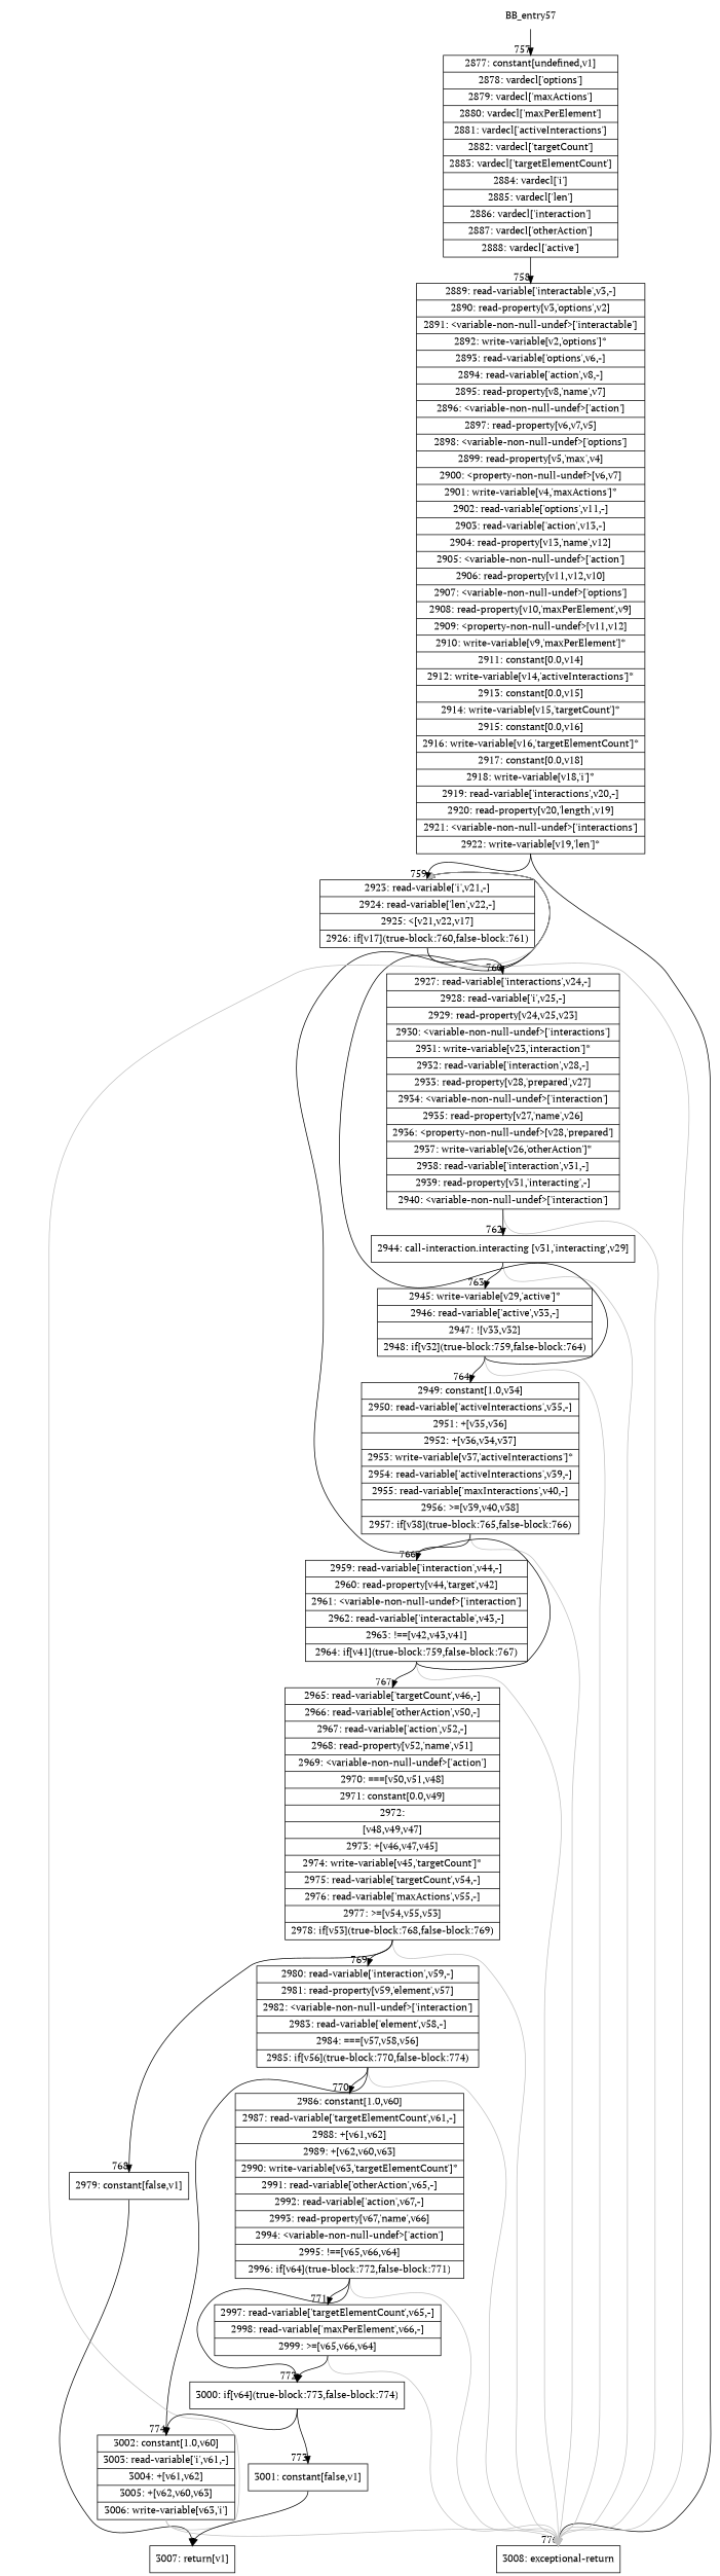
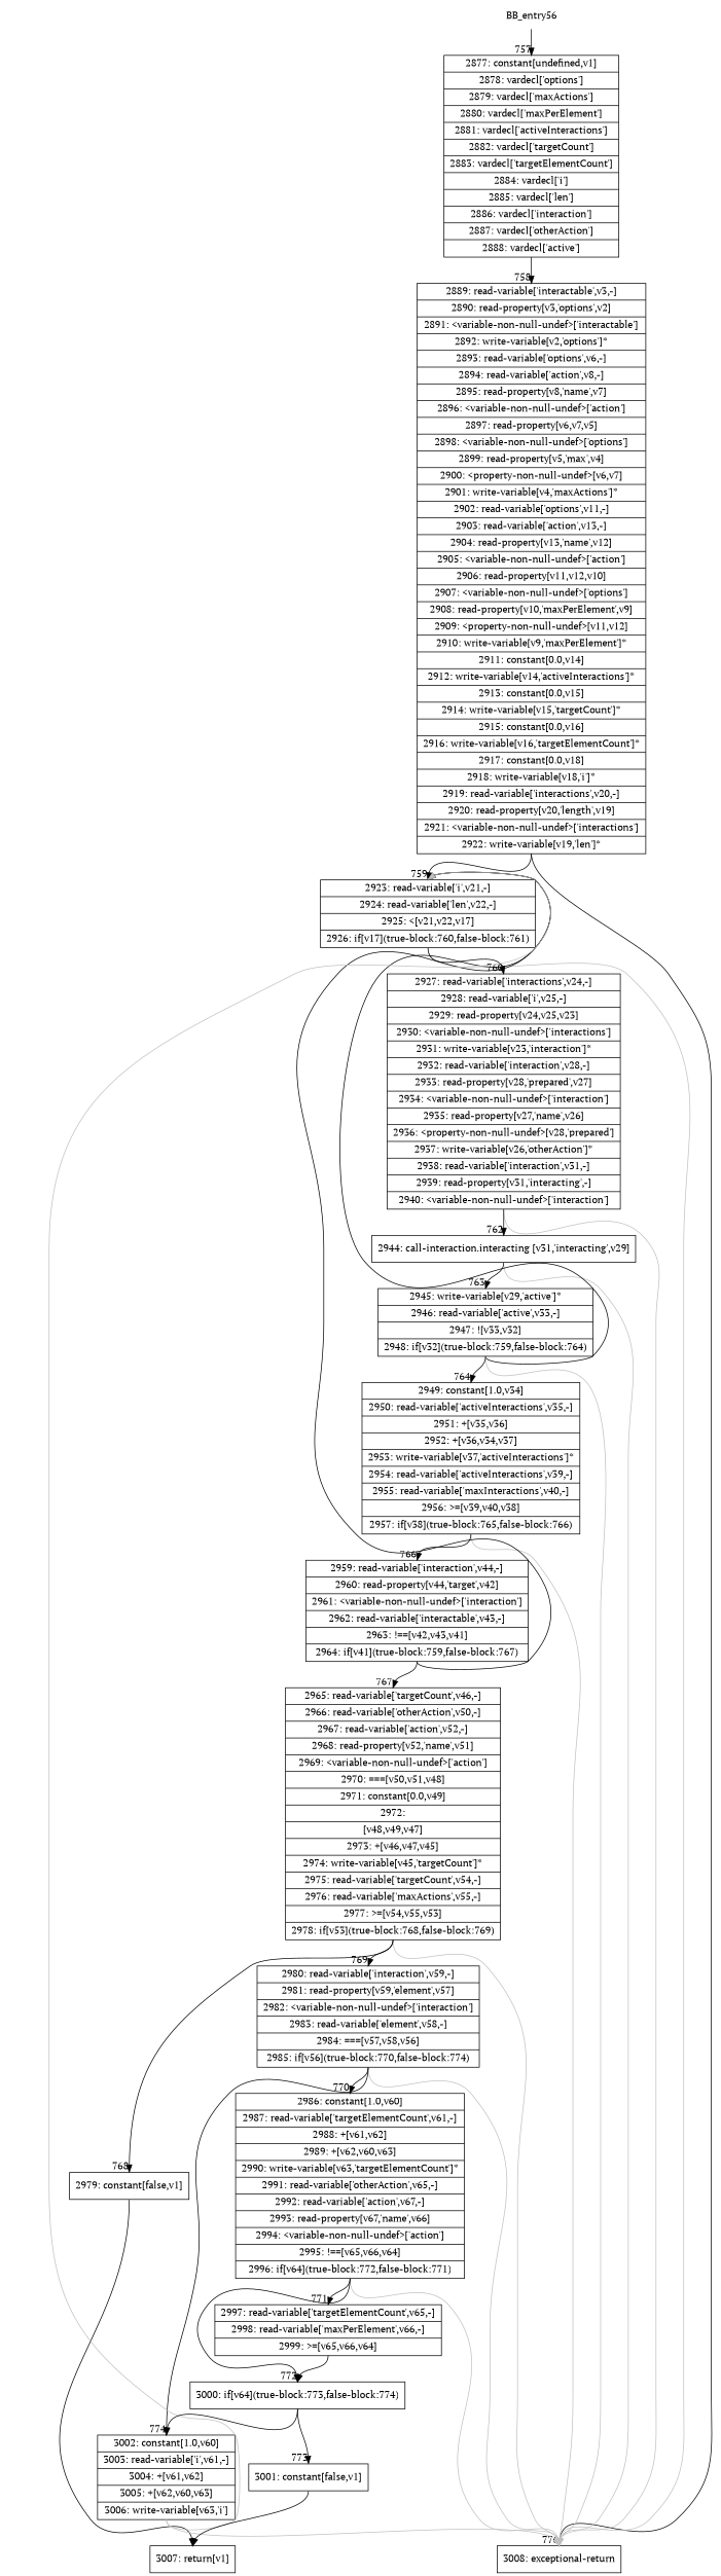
  digraph {
    fontname="PT Serif"
    rankdir=TD
    node [fontname="PT Serif" shape=record]
    edge [fontname="PT Serif" headport=n tailport=s]
-   BB_entry57 [shape=none]
+   BB_entry57 [shape=none label=BB_entry56]
    n2 [label="{2877: constant[undefined,v1]|2878: vardecl['options']|2879: vardecl['maxActions']|2880: vardecl['maxPerElement']|2881: vardecl['activeInteractions']|2882: vardecl['targetCount']|2883: vardecl['targetElementCount']|2884: vardecl['i']|2885: vardecl['len']|2886: vardecl['interaction']|2887: vardecl['otherAction']|2888: vardecl['active']}"]
    n3 [label="{2889: read-variable['interactable',v3,-]|2890: read-property[v3,'options',v2]|2891: \<variable-non-null-undef\>['interactable']|2892: write-variable[v2,'options']*|2893: read-variable['options',v6,-]|2894: read-variable['action',v8,-]|2895: read-property[v8,'name',v7]|2896: \<variable-non-null-undef\>['action']|2897: read-property[v6,v7,v5]|2898: \<variable-non-null-undef\>['options']|2899: read-property[v5,'max',v4]|2900: \<property-non-null-undef\>[v6,v7]|2901: write-variable[v4,'maxActions']*|2902: read-variable['options',v11,-]|2903: read-variable['action',v13,-]|2904: read-property[v13,'name',v12]|2905: \<variable-non-null-undef\>['action']|2906: read-property[v11,v12,v10]|2907: \<variable-non-null-undef\>['options']|2908: read-property[v10,'maxPerElement',v9]|2909: \<property-non-null-undef\>[v11,v12]|2910: write-variable[v9,'maxPerElement']*|2911: constant[0.0,v14]|2912: write-variable[v14,'activeInteractions']*|2913: constant[0.0,v15]|2914: write-variable[v15,'targetCount']*|2915: constant[0.0,v16]|2916: write-variable[v16,'targetElementCount']*|2917: constant[0.0,v18]|2918: write-variable[v18,'i']*|2919: read-variable['interactions',v20,-]|2920: read-property[v20,'length',v19]|2921: \<variable-non-null-undef\>['interactions']|2922: write-variable[v19,'len']*}"]
    n4 [label="{2923: read-variable['i',v21,-]|2924: read-variable['len',v22,-]|2925: \<[v21,v22,v17]|2926: if[v17](true-block:760,false-block:761)}"]
    n5 [label="{3008: exceptional-return}"]
    n6 [label="{2927: read-variable['interactions',v24,-]|2928: read-variable['i',v25,-]|2929: read-property[v24,v25,v23]|2930: \<variable-non-null-undef\>['interactions']|2931: write-variable[v23,'interaction']*|2932: read-variable['interaction',v28,-]|2933: read-property[v28,'prepared',v27]|2934: \<variable-non-null-undef\>['interaction']|2935: read-property[v27,'name',v26]|2936: \<property-non-null-undef\>[v28,'prepared']|2937: write-variable[v26,'otherAction']*|2938: read-variable['interaction',v31,-]|2939: read-property[v31,'interacting',-]|2940: \<variable-non-null-undef\>['interaction']}"]
    n7 [label="{2944: call-interaction.interacting [v31,'interacting',v29]}"]
    n8 [label="{2945: write-variable[v29,'active']*|2946: read-variable['active',v33,-]|2947: ![v33,v32]|2948: if[v32](true-block:759,false-block:764)}"]
    n9 [label="{3007: return[v1]}"]
    n10 [label="{2949: constant[1.0,v34]|2950: read-variable['activeInteractions',v35,-]|2951: +[v35,v36]|2952: +[v36,v34,v37]|2953: write-variable[v37,'activeInteractions']*|2954: read-variable['activeInteractions',v39,-]|2955: read-variable['maxInteractions',v40,-]|2956: \>=[v39,v40,v38]|2957: if[v38](true-block:765,false-block:766)}"]
    n11 [label="{2959: read-variable['interaction',v44,-]|2960: read-property[v44,'target',v42]|2961: \<variable-non-null-undef\>['interaction']|2962: read-variable['interactable',v43,-]|2963: !==[v42,v43,v41]|2964: if[v41](true-block:759,false-block:767)}"]
    n12 [label="{2965: read-variable['targetCount',v46,-]|2966: read-variable['otherAction',v50,-]|2967: read-variable['action',v52,-]|2968: read-property[v52,'name',v51]|2969: \<variable-non-null-undef\>['action']|2970: ===[v50,v51,v48]|2971: constant[0.0,v49]|2972: |[v48,v49,v47]|2973: +[v46,v47,v45]|2974: write-variable[v45,'targetCount']*|2975: read-variable['targetCount',v54,-]|2976: read-variable['maxActions',v55,-]|2977: \>=[v54,v55,v53]|2978: if[v53](true-block:768,false-block:769)}"]
    n13 [label="{2979: constant[false,v1]}"]
    n14 [label="{2980: read-variable['interaction',v59,-]|2981: read-property[v59,'element',v57]|2982: \<variable-non-null-undef\>['interaction']|2983: read-variable['element',v58,-]|2984: ===[v57,v58,v56]|2985: if[v56](true-block:770,false-block:774)}"]
    n15 [label="{2986: constant[1.0,v60]|2987: read-variable['targetElementCount',v61,-]|2988: +[v61,v62]|2989: +[v62,v60,v63]|2990: write-variable[v63,'targetElementCount']*|2991: read-variable['otherAction',v65,-]|2992: read-variable['action',v67,-]|2993: read-property[v67,'name',v66]|2994: \<variable-non-null-undef\>['action']|2995: !==[v65,v66,v64]|2996: if[v64](true-block:772,false-block:771)}"]
    n16 [label="{3002: constant[1.0,v60]|3003: read-variable['i',v61,-]|3004: +[v61,v62]|3005: +[v62,v60,v63]|3006: write-variable[v63,'i']}"]
    n17 [label="{3000: if[v64](true-block:773,false-block:774)}"]
    n18 [label="{2997: read-variable['targetElementCount',v65,-]|2998: read-variable['maxPerElement',v66,-]|2999: \>=[v65,v66,v64]}"]
    n19 [label="{3001: constant[false,v1]}"]
    BB_entry57 -> n2 [headlabel="    757"]
    n2 -> n3 [headlabel="      758"]
    n3 -> n4 [headlabel="      759"]
    n3 -> n5 [color=black headlabel="      776"]
    n4 -> n5 [color=gray]
    n4 -> n6 [headlabel="      760"]
    n6 -> n5 [color=gray]
    n6 -> n7 [headlabel="      762"]
    n7 -> n5 [color=gray]
    n7 -> n8 [headlabel="      763"]
    n8 -> n4
    n8 -> n5 [color=gray]
    n8 -> n10 [headlabel="      764"]
    n10 -> n5 [color=gray]
    n10 -> n11 [headlabel="      766"]
    n11 -> n4
-   n11 -> n5 [color=gray]
    n11 -> n12 [headlabel="      767"]
    n12 -> n5 [color=gray]
    n12 -> n13 [headlabel="      768"]
    n12 -> n14 [headlabel="      769"]
    n13 -> n9
    n14 -> n5 [color=gray]
    n14 -> n15 [headlabel="      770"]
    n14 -> n16 [headlabel="      774"]
    n15 -> n5 [color=gray]
    n15 -> n17 [headlabel="      772"]
    n15 -> n18 [headlabel="      771"]
    n16 -> n4 [color=gray]
    n16 -> n5 [color=gray]
    n17 -> n16
    n17 -> n19 [headlabel="      773"]
-   n18 -> n5 [color=gray]
    n18 -> n17
    n19 -> n9
  }
